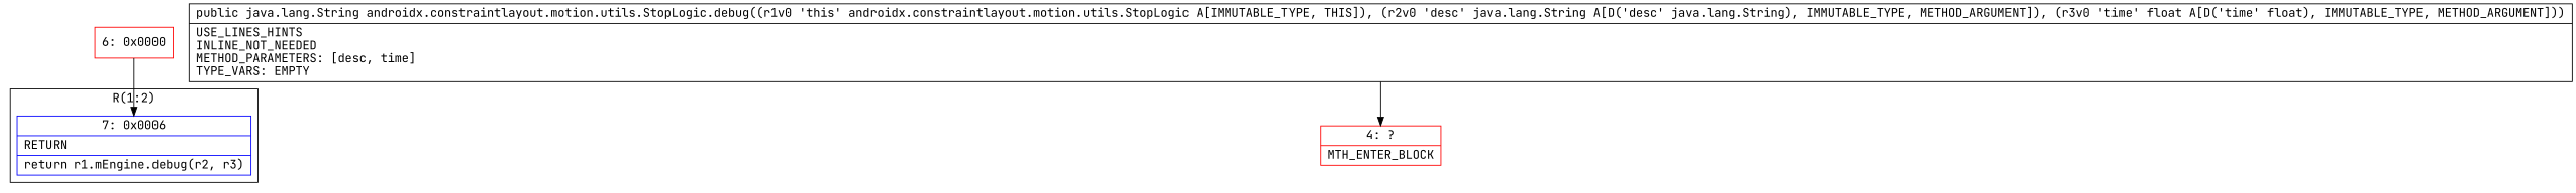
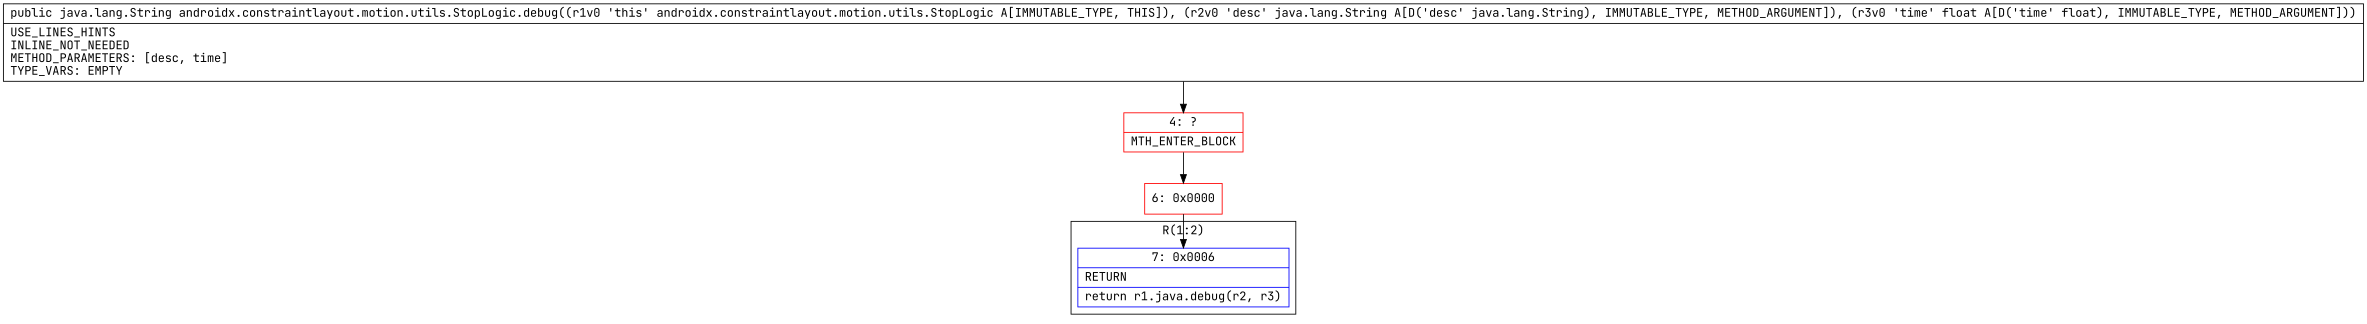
  digraph {
    fontname="JetBrains Mono"
    node [color=red fontname="JetBrains Mono" shape=record]
    edge [fontname="JetBrains Mono"]
-   n1 [color=blue label="{7\:\ 0x0006|RETURN\l|return r1.mEngine.debug(r2, r3)\l}"]
+   n1 [color=blue label="{7\:\ 0x0006|RETURN\l|return r1.java.debug(r2, r3)\l}"]
    n2 [label="{4\:\ ?|MTH_ENTER_BLOCK\l}"]
    n3 [label="{6\:\ 0x0000}"]
    n4 [label="{public java.lang.String androidx.constraintlayout.motion.utils.StopLogic.debug((r1v0 'this' androidx.constraintlayout.motion.utils.StopLogic A[IMMUTABLE_TYPE, THIS]), (r2v0 'desc' java.lang.String A[D('desc' java.lang.String), IMMUTABLE_TYPE, METHOD_ARGUMENT]), (r3v0 'time' float A[D('time' float), IMMUTABLE_TYPE, METHOD_ARGUMENT]))  | USE_LINES_HINTS\lINLINE_NOT_NEEDED\lMETHOD_PARAMETERS: [desc, time]\lTYPE_VARS: EMPTY\l}" color=""]
    subgraph cluster_1 {
      label="R(1:2)"
      n1
    }
+   n2 -> n3
    n3 -> n1
    n4 -> n2
  }
